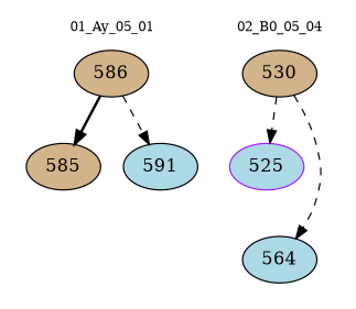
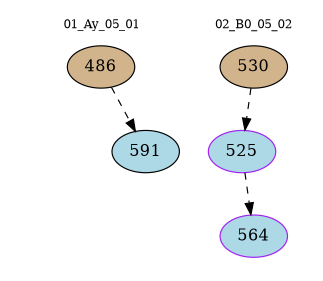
  digraph {
    node [color=black fillcolor=tan style=filled]
    edge [color=black style=dashed]
-   n1 [label=586]
-   n2 [label=585]
+   n1 [label=486]
    n3 [fillcolor=lightblue label=591]
    n4 [label=530]
    n5 [color=purple fillcolor=lightblue label=525]
-   n6 [fillcolor=lightblue label=564]
+   n6 [color=purple fillcolor=lightblue label=564]
    subgraph cluster_1 {
      color=white
      fontsize=10
      label="01_Ay_05_01"
      n1
-     n2
      n3
    }
    subgraph cluster_2 {
      color=white
      fontsize=10
-     label="02_B0_05_04"
+     label="02_B0_05_02"
      n4
      n5
      n6
    }
-   n1 -> n2 [style=bold]
    n1 -> n3
    n4 -> n5
-   n4 -> n6
+   n5 -> n6
  }
